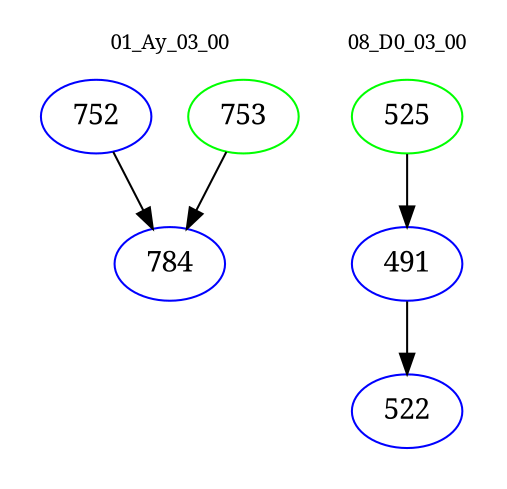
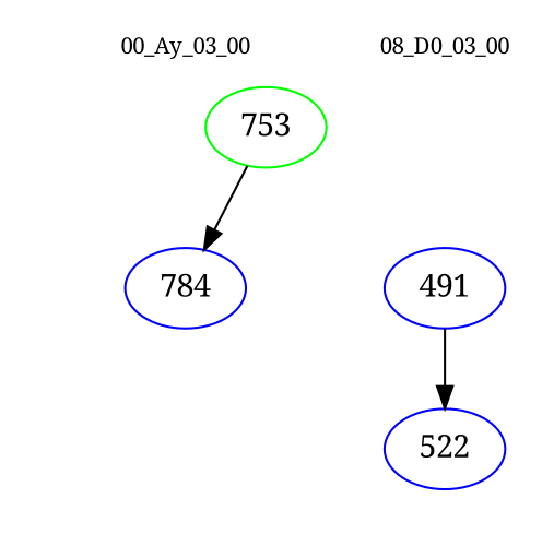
  digraph {
    fontname="Noto Serif"
    node [color=blue fontname="Noto Serif"]
    edge [color=black fontname="Noto Serif"]
    n1 [color=green label=753]
-   n2 [label=752]
    n3 [label=784]
-   n4 [color=green label=525]
    n5 [label=491]
    n6 [label=522]
    subgraph cluster_1 {
      color=white
      fontsize=10
-     label="01_Ay_03_00"
+     label="00_Ay_03_00"
      n1
-     n2
      n3
    }
    subgraph cluster_2 {
      color=white
      fontsize=10
      label="08_D0_03_00"
-     n4
      n5
      n6
    }
    n1 -> n3
-   n2 -> n3
-   n4 -> n5
    n5 -> n6
  }
